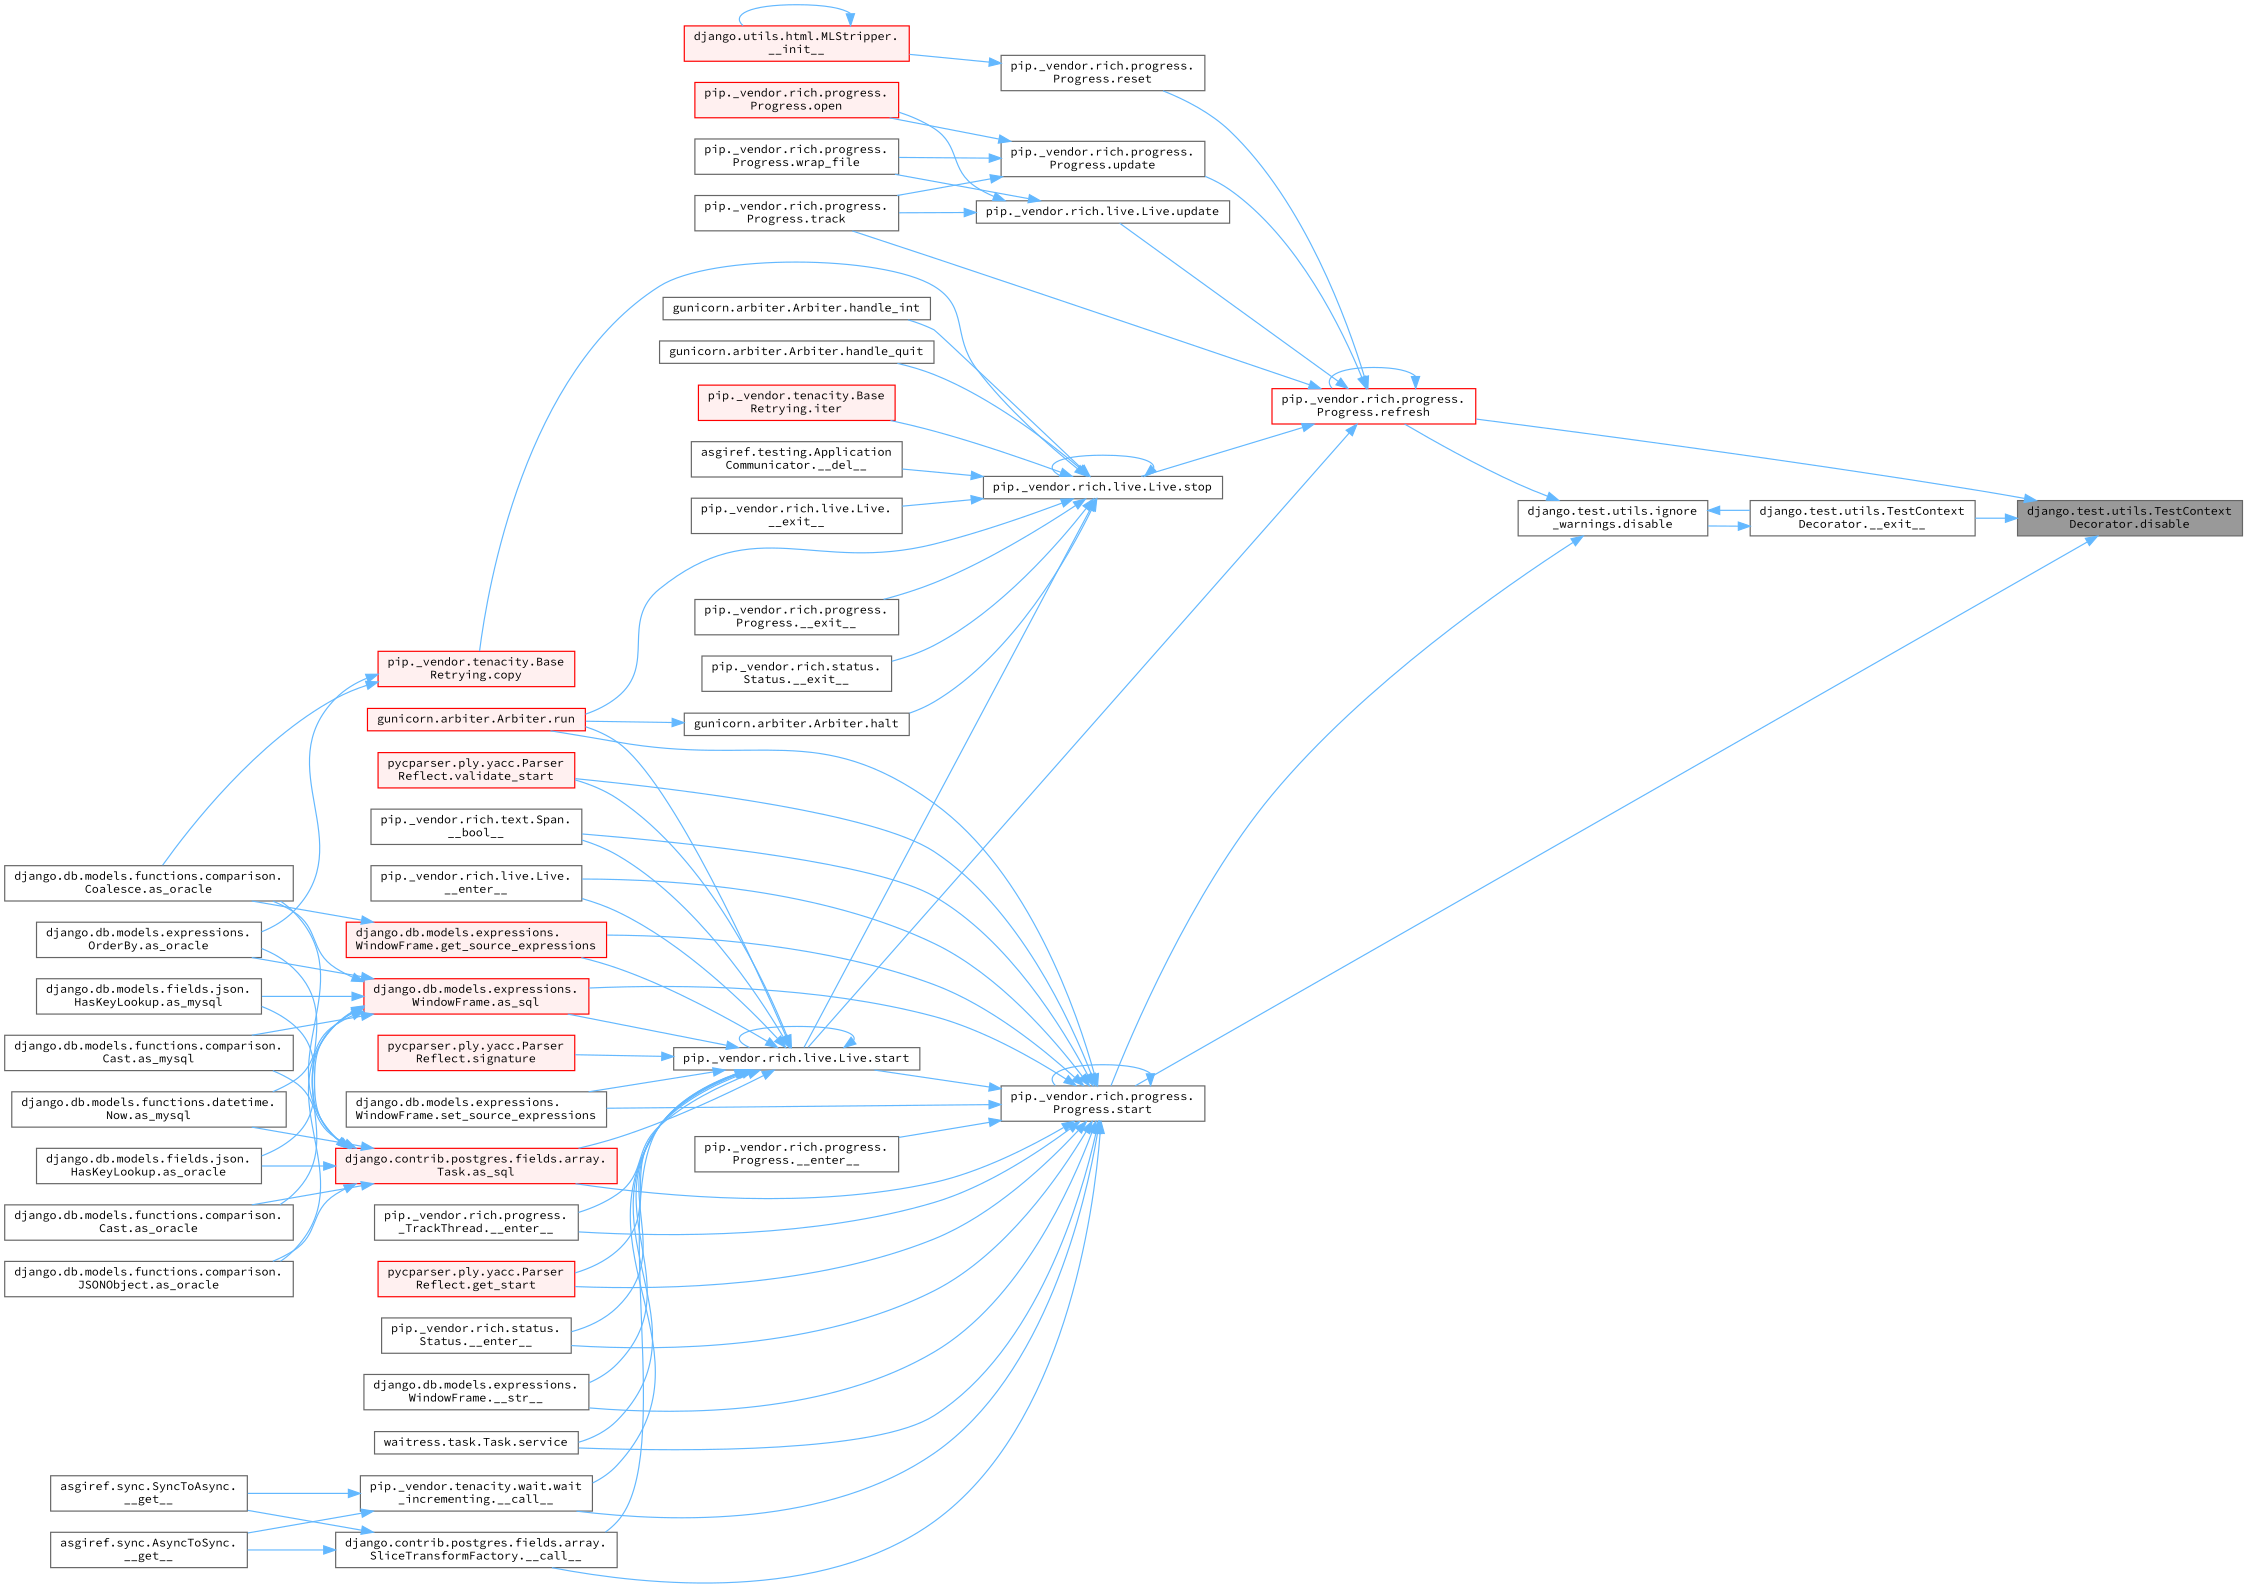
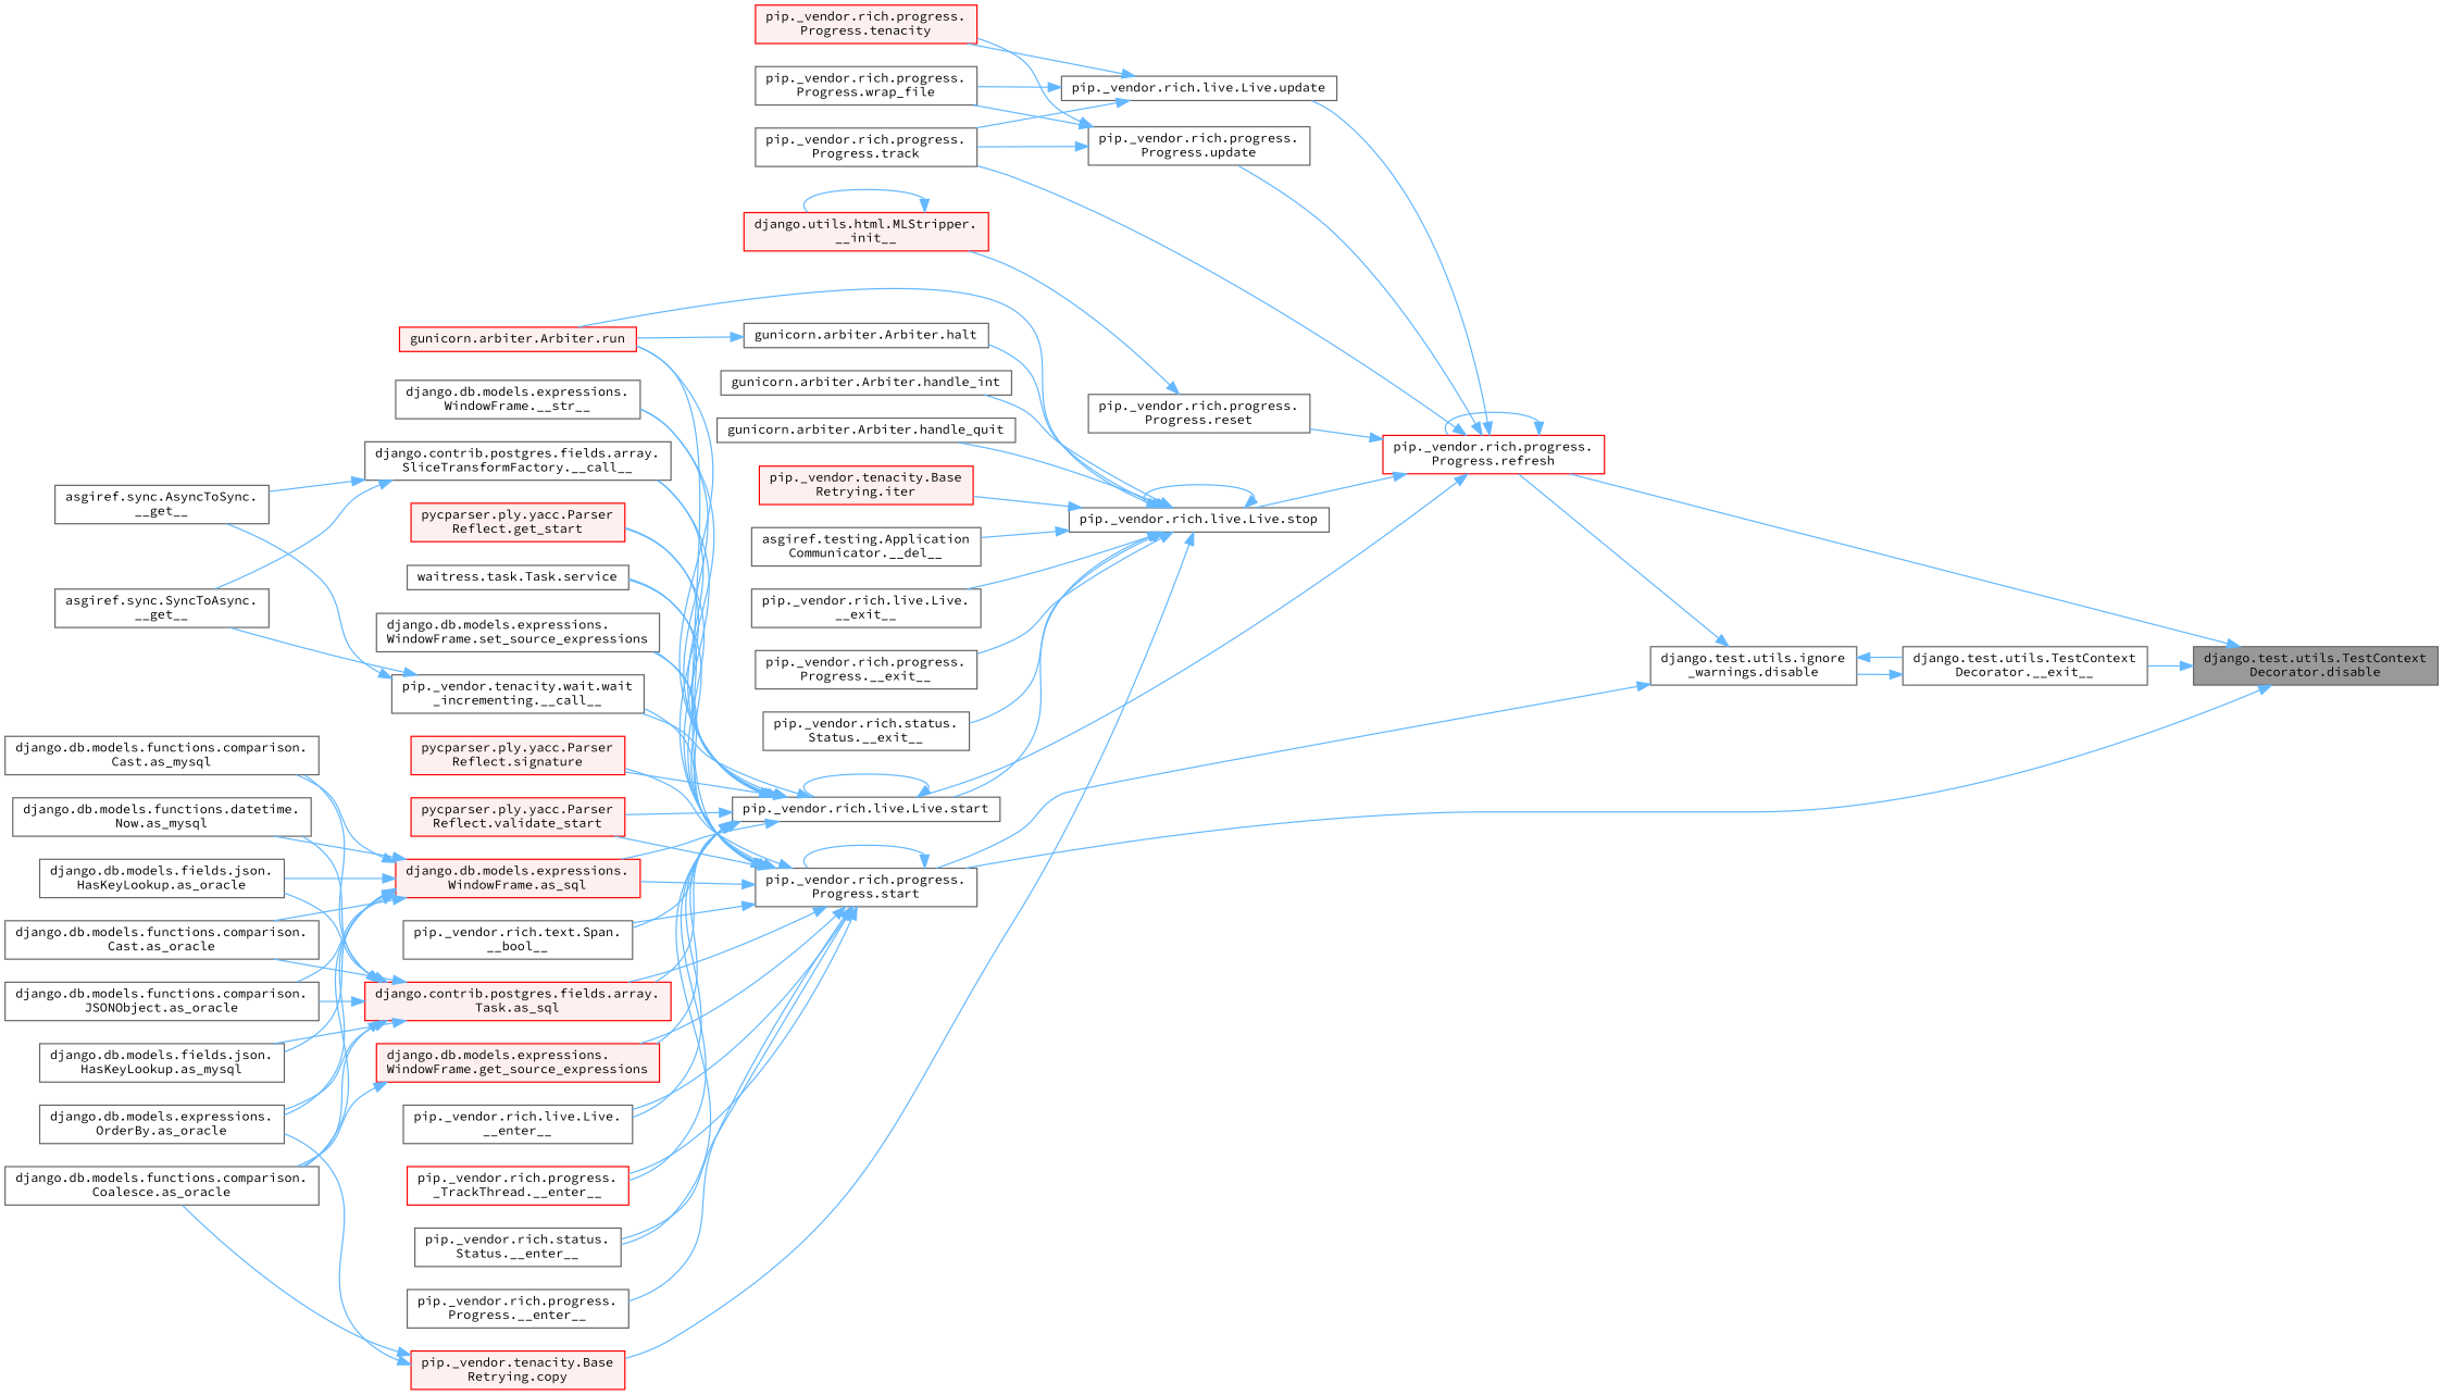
  digraph {
    fontname="Source Code Pro"
    rankdir=RL
    node [color=grey40 fillcolor=white fontname="Source Code Pro" fontsize=10 shape=box style=filled]
    edge [color=steelblue1 dir=back fontname="Source Code Pro" fontsize=10 labelfontname=Helvetica labelfontsize=10 style=solid]
    n1 [color=gray40 fillcolor=grey60 fontcolor=black height=0.2 label="django.test.utils.TestContext\lDecorator.disable" width=0.4]
    n2 [height=0.2 label="django.test.utils.TestContext\lDecorator.__exit__" width=0.4]
    n3 [color=red height=0.2 label="pip._vendor.rich.progress.\lProgress.refresh" width=0.4]
    n4 [height=0.2 label="pip._vendor.rich.progress.\lProgress.start" width=0.4]
    n5 [height=0.2 label="django.test.utils.ignore\l_warnings.disable" width=0.4]
    n6 [height=0.2 label="pip._vendor.rich.progress.\lProgress.reset" width=0.4]
    n7 [height=0.2 label="pip._vendor.rich.live.Live.start" width=0.4]
    n8 [height=0.2 label="pip._vendor.rich.live.Live.stop" width=0.4]
    n9 [height=0.2 label="pip._vendor.rich.progress.\lProgress.track" width=0.4]
    n10 [height=0.2 label="pip._vendor.rich.live.Live.update" width=0.4]
    n11 [height=0.2 label="pip._vendor.rich.progress.\lProgress.update" width=0.4]
    n12 [height=0.2 label="pip._vendor.rich.text.Span.\l__bool__" width=0.4]
    n13 [height=0.2 label="django.contrib.postgres.fields.array.\lSliceTransformFactory.__call__" width=0.4]
    n14 [height=0.2 label="pip._vendor.tenacity.wait.wait\l_incrementing.__call__" width=0.4]
    n15 [height=0.2 label="pip._vendor.rich.live.Live.\l__enter__" width=0.4]
-   n16 [height=0.2 label="pip._vendor.rich.progress.\l_TrackThread.__enter__" width=0.4]
+   n16 [color=red height=0.2 label="pip._vendor.rich.progress.\l_TrackThread.__enter__" width=0.4]
    n17 [height=0.2 label="pip._vendor.rich.progress.\lProgress.__enter__" width=0.4]
    n18 [height=0.2 label="pip._vendor.rich.status.\lStatus.__enter__" width=0.4]
    n19 [height=0.2 label="django.db.models.expressions.\lWindowFrame.__str__" width=0.4]
    n20 [color=red fillcolor="#FFF0F0" height=0.2 label="django.contrib.postgres.fields.array.\lTask.as_sql" width=0.4]
    n21 [color=red fillcolor="#FFF0F0" height=0.2 label="django.db.models.expressions.\lWindowFrame.as_sql" width=0.4]
    n22 [color=red fillcolor="#FFF0F0" height=0.2 label="django.db.models.expressions.\lWindowFrame.get_source_expressions" width=0.4]
    n23 [color=red fillcolor="#FFF0F0" height=0.2 label="pycparser.ply.yacc.Parser\lReflect.get_start" width=0.4]
    n24 [color=red fillcolor="#FFF0F0" height=0.2 label="gunicorn.arbiter.Arbiter.run" width=0.4]
    n25 [height=0.2 label="waitress.task.Task.service" width=0.4]
    n26 [height=0.2 label="django.db.models.expressions.\lWindowFrame.set_source_expressions" width=0.4]
    n27 [color=red fillcolor="#FFF0F0" height=0.2 label="pycparser.ply.yacc.Parser\lReflect.signature" width=0.4]
    n28 [color=red fillcolor="#FFF0F0" height=0.2 label="pycparser.ply.yacc.Parser\lReflect.validate_start" width=0.4]
    n29 [color=red fillcolor="#FFF0F0" height=0.2 label="django.utils.html.MLStripper.\l__init__" width=0.4]
    n30 [height=0.2 label="asgiref.testing.Application\lCommunicator.__del__" width=0.4]
    n31 [height=0.2 label="pip._vendor.rich.live.Live.\l__exit__" width=0.4]
    n32 [height=0.2 label="pip._vendor.rich.progress.\lProgress.__exit__" width=0.4]
    n33 [height=0.2 label="pip._vendor.rich.status.\lStatus.__exit__" width=0.4]
    n34 [color=red fillcolor="#FFF0F0" height=0.2 label="pip._vendor.tenacity.Base\lRetrying.copy" width=0.4]
    n35 [height=0.2 label="gunicorn.arbiter.Arbiter.halt" width=0.4]
    n36 [height=0.2 label="gunicorn.arbiter.Arbiter.handle_int" width=0.4]
    n37 [height=0.2 label="gunicorn.arbiter.Arbiter.handle_quit" width=0.4]
    n38 [color=red fillcolor="#FFF0F0" height=0.2 label="pip._vendor.tenacity.Base\lRetrying.iter" width=0.4]
-   n39 [color=red fillcolor="#FFF0F0" height=0.2 label="pip._vendor.rich.progress.\lProgress.open" width=0.4]
+   n39 [color=red fillcolor="#FFF0F0" height=0.2 label="pip._vendor.rich.progress.\lProgress.tenacity" width=0.4]
    n40 [height=0.2 label="pip._vendor.rich.progress.\lProgress.wrap_file" width=0.4]
    n41 [height=0.2 label="asgiref.sync.AsyncToSync.\l__get__" width=0.4]
    n42 [height=0.2 label="asgiref.sync.SyncToAsync.\l__get__" width=0.4]
    n43 [height=0.2 label="django.db.models.fields.json.\lHasKeyLookup.as_mysql" width=0.4]
    n44 [height=0.2 label="django.db.models.functions.comparison.\lCast.as_mysql" width=0.4]
    n45 [height=0.2 label="django.db.models.functions.datetime.\lNow.as_mysql" width=0.4]
    n46 [height=0.2 label="django.db.models.expressions.\lOrderBy.as_oracle" width=0.4]
    n47 [height=0.2 label="django.db.models.fields.json.\lHasKeyLookup.as_oracle" width=0.4]
    n48 [height=0.2 label="django.db.models.functions.comparison.\lCast.as_oracle" width=0.4]
    n49 [height=0.2 label="django.db.models.functions.comparison.\lCoalesce.as_oracle" width=0.4]
    n50 [height=0.2 label="django.db.models.functions.comparison.\lJSONObject.as_oracle" width=0.4]
    n1 -> n2
    n1 -> n3
    n1 -> n4
    n2 -> n5
    n3 -> n3
    n3 -> n6
    n3 -> n7
    n3 -> n8
    n3 -> n9
    n3 -> n10
    n3 -> n11
    n4 -> n4
    n4 -> n12
    n4 -> n13
    n4 -> n14
    n4 -> n15
    n4 -> n16
    n4 -> n17
    n4 -> n18
    n4 -> n19
    n4 -> n20
    n4 -> n21
    n4 -> n22
    n4 -> n23
    n4 -> n24
    n4 -> n25
    n4 -> n26
-   n4 -> n7
+   n4 -> n27
    n4 -> n28
    n5 -> n2
    n5 -> n3
    n5 -> n4
    n6 -> n29
    n7 -> n7
    n7 -> n12
    n7 -> n13
    n7 -> n14
    n7 -> n15
    n7 -> n16
    n7 -> n18
    n7 -> n19
    n7 -> n20
    n7 -> n21
    n7 -> n22
    n7 -> n23
    n7 -> n24
    n7 -> n25
    n7 -> n26
    n7 -> n27
    n7 -> n28
    n8 -> n7
    n8 -> n8
    n8 -> n24
    n8 -> n30
    n8 -> n31
    n8 -> n32
    n8 -> n33
    n8 -> n34
    n8 -> n35
    n8 -> n36
    n8 -> n37
    n8 -> n38
    n10 -> n9
    n10 -> n39
    n10 -> n40
    n11 -> n9
    n11 -> n39
    n11 -> n40
    n13 -> n41
    n13 -> n42
    n14 -> n41
    n14 -> n42
    n20 -> n43
    n20 -> n44
    n20 -> n45
    n20 -> n46
    n20 -> n47
    n20 -> n48
    n20 -> n49
    n20 -> n50
    n21 -> n43
    n21 -> n44
    n21 -> n45
    n21 -> n46
    n21 -> n47
    n21 -> n48
    n21 -> n49
    n21 -> n50
    n22 -> n49
    n29 -> n29
    n34 -> n46
    n34 -> n49
    n35 -> n24
  }
